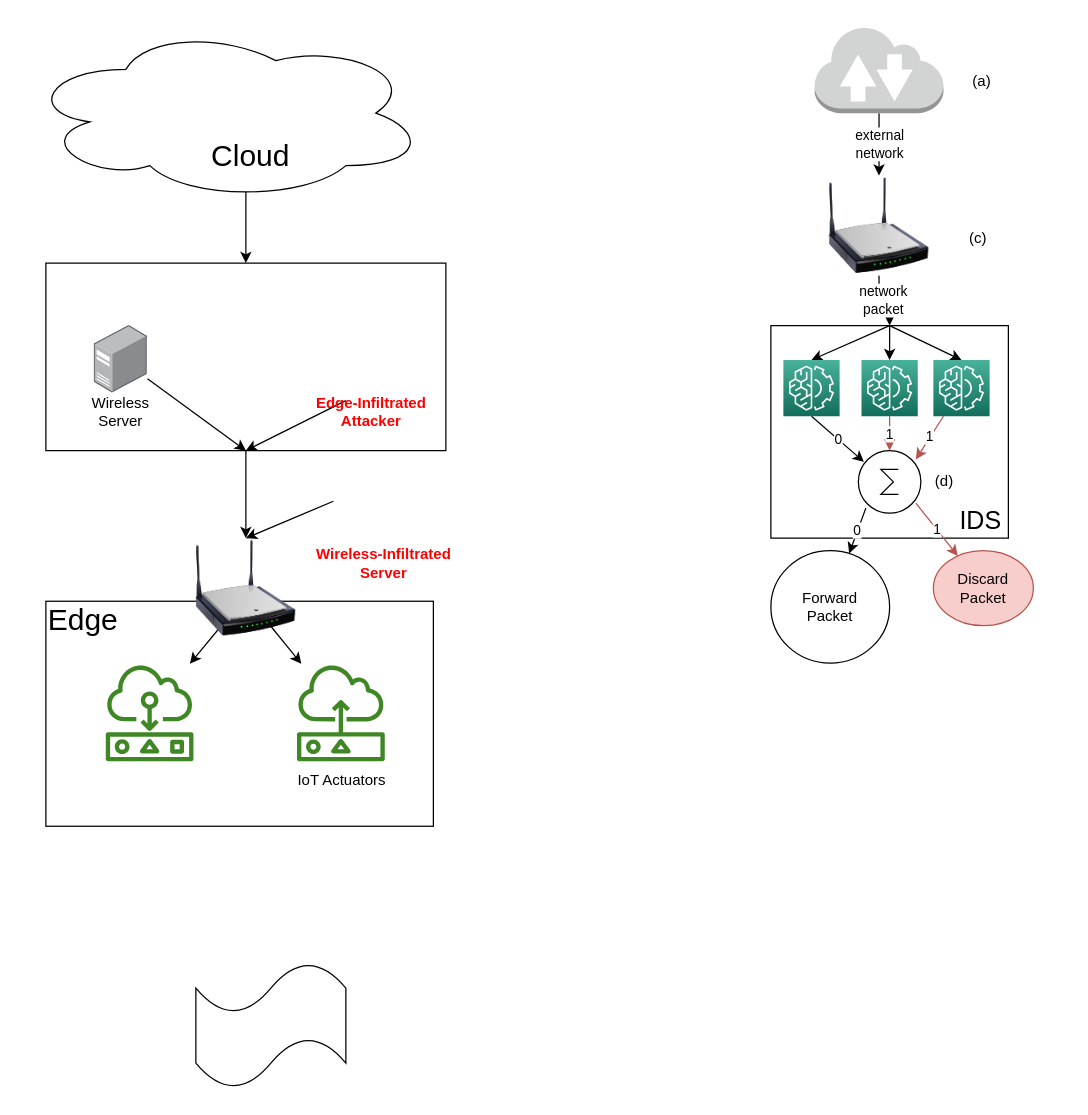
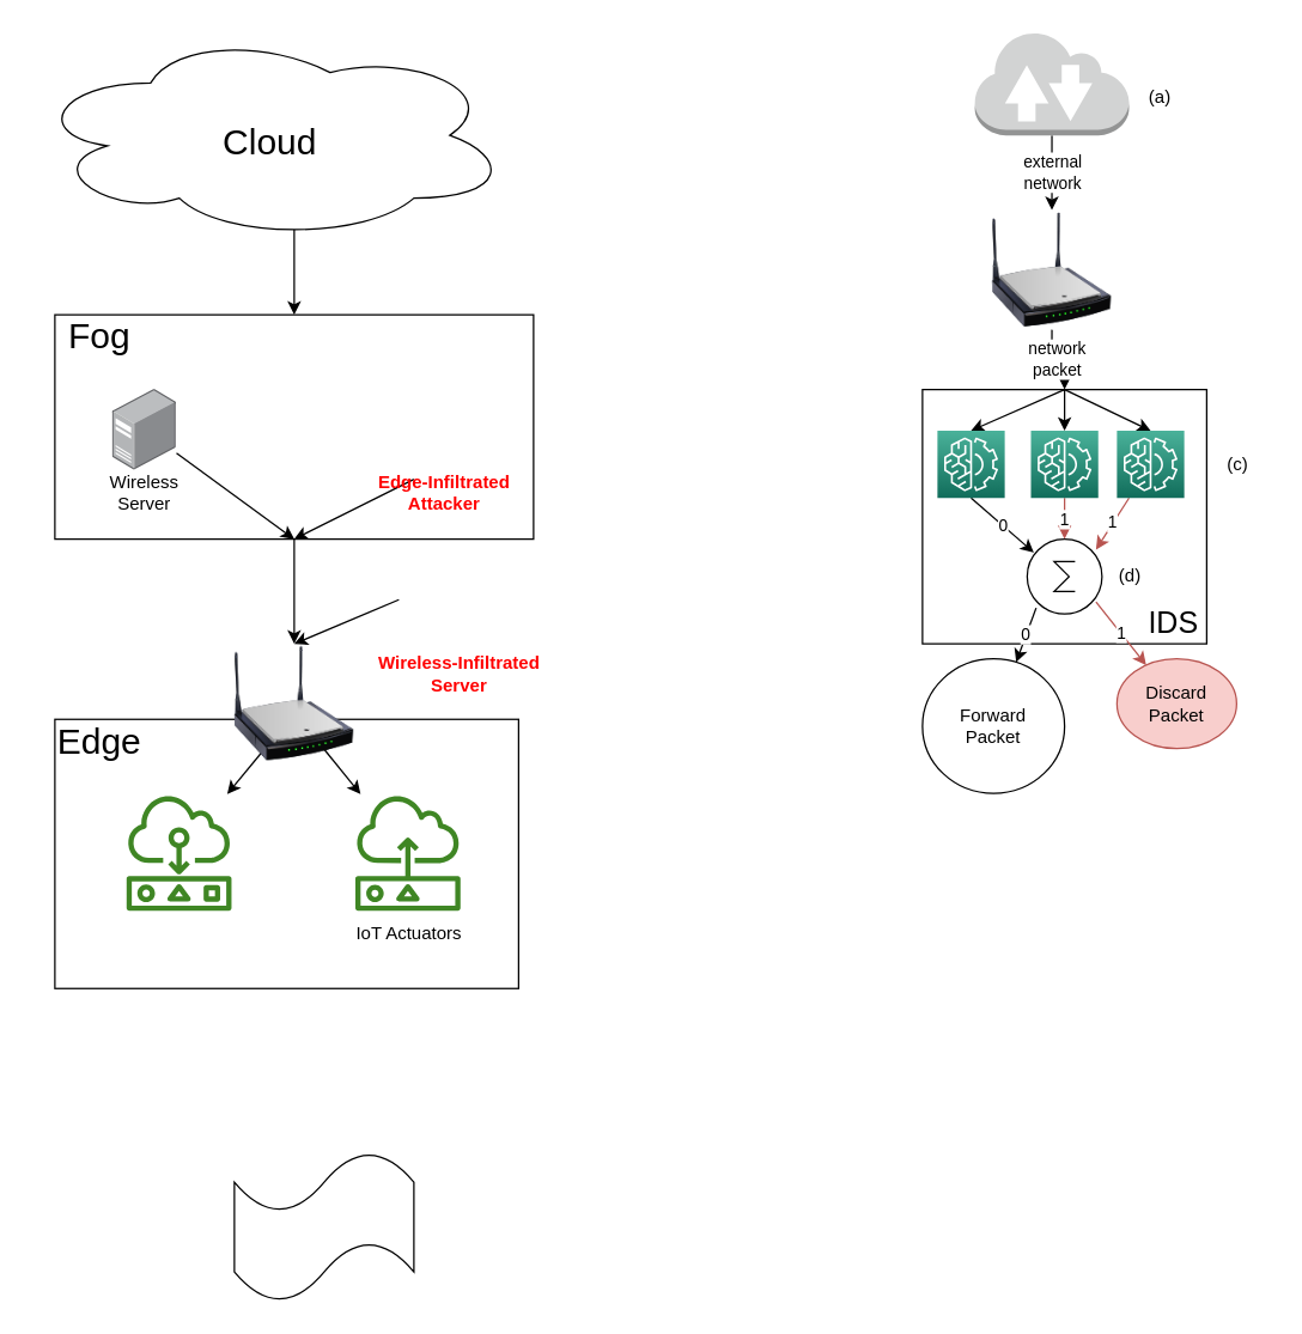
  <mxCell id="0" />
  <mxCell id="1" parent="0" />
  <mxCell id="2" value="" style="rounded=0;whiteSpace=wrap;html=1;" vertex="1" parent="1"><mxGeometry x="616" y="260" width="190" height="170" as="geometry" /></mxCell>
  <mxCell id="3" style="edgeStyle=none;rounded=0;orthogonalLoop=1;jettySize=auto;html=1;exitX=0.5;exitY=0;exitDx=0;exitDy=0;entryX=0.5;entryY=0;entryDx=0;entryDy=0;entryPerimeter=0;" edge="1" parent="1" source="2" target="16"><mxGeometry relative="1" as="geometry" /></mxCell>
  <mxCell id="4" value="network&lt;br&gt;packet" style="edgeStyle=orthogonalEdgeStyle;rounded=0;orthogonalLoop=1;jettySize=auto;html=1;exitX=0.5;exitY=1;exitDx=0;exitDy=0;entryX=0.5;entryY=0;entryDx=0;entryDy=0;" edge="1" parent="1" source="5" target="2"><mxGeometry relative="1" as="geometry" /></mxCell>
  <mxCell id="5" value="" style="image;html=1;image=img/lib/clip_art/networking/Wireless_Router_N_128x128.png" vertex="1" parent="1"><mxGeometry x="662.53" y="140" width="80" height="80" as="geometry" /></mxCell>
  <mxCell id="6" value="external&lt;br&gt;network" style="edgeStyle=orthogonalEdgeStyle;rounded=0;orthogonalLoop=1;jettySize=auto;html=1;exitX=0.5;exitY=1;exitDx=0;exitDy=0;exitPerimeter=0;entryX=0.5;entryY=0;entryDx=0;entryDy=0;" edge="1" parent="1" source="7" target="5"><mxGeometry relative="1" as="geometry" /></mxCell>
  <mxCell id="7" value="" style="outlineConnect=0;dashed=0;verticalLabelPosition=bottom;verticalAlign=top;align=center;html=1;shape=mxgraph.aws3.internet_2;fillColor=#D2D3D3;gradientColor=none;" vertex="1" parent="1"><mxGeometry x="651" y="20" width="103.06" height="70" as="geometry" /></mxCell>
  <mxCell id="8" value="0" style="edgeStyle=none;rounded=0;orthogonalLoop=1;jettySize=auto;html=1;exitX=0.12;exitY=0.92;exitDx=0;exitDy=0;exitPerimeter=0;" edge="1" parent="1" source="10" target="20"><mxGeometry relative="1" as="geometry" /></mxCell>
  <mxCell id="9" value="1" style="edgeStyle=none;rounded=0;orthogonalLoop=1;jettySize=auto;html=1;exitX=0.92;exitY=0.84;exitDx=0;exitDy=0;exitPerimeter=0;fillColor=#f8cecc;strokeColor=#b85450;" edge="1" parent="1" source="10" target="21"><mxGeometry relative="1" as="geometry" /></mxCell>
  <mxCell id="10" value="" style="verticalLabelPosition=bottom;shadow=0;dashed=0;align=center;html=1;verticalAlign=top;shape=mxgraph.electrical.abstract.sum;" vertex="1" parent="1"><mxGeometry x="686" y="360" width="50" height="50" as="geometry" /></mxCell>
  <mxCell id="11" style="edgeStyle=none;rounded=0;orthogonalLoop=1;jettySize=auto;html=1;exitX=0.5;exitY=0;exitDx=0;exitDy=0;entryX=0.5;entryY=0;entryDx=0;entryDy=0;entryPerimeter=0;" edge="1" parent="1" source="2" target="18"><mxGeometry relative="1" as="geometry" /></mxCell>
  <mxCell id="12" style="rounded=0;orthogonalLoop=1;jettySize=auto;html=1;exitX=0.5;exitY=0;exitDx=0;exitDy=0;entryX=0.5;entryY=0;entryDx=0;entryDy=0;entryPerimeter=0;" edge="1" parent="1" source="2" target="14"><mxGeometry relative="1" as="geometry" /></mxCell>
  <mxCell id="13" value="0" style="edgeStyle=none;rounded=0;orthogonalLoop=1;jettySize=auto;html=1;exitX=0.5;exitY=1;exitDx=0;exitDy=0;exitPerimeter=0;entryX=0.089;entryY=0.18;entryDx=0;entryDy=0;entryPerimeter=0;" edge="1" parent="1" source="14" target="10"><mxGeometry relative="1" as="geometry" /></mxCell>
  <mxCell id="14" value="" style="sketch=0;points=[[0,0,0],[0.25,0,0],[0.5,0,0],[0.75,0,0],[1,0,0],[0,1,0],[0.25,1,0],[0.5,1,0],[0.75,1,0],[1,1,0],[0,0.25,0],[0,0.5,0],[0,0.75,0],[1,0.25,0],[1,0.5,0],[1,0.75,0]];outlineConnect=0;fontColor=#232F3E;gradientColor=#4AB29A;gradientDirection=north;fillColor=#116D5B;strokeColor=#ffffff;dashed=0;verticalLabelPosition=bottom;verticalAlign=top;align=center;html=1;fontSize=12;fontStyle=0;aspect=fixed;shape=mxgraph.aws4.resourceIcon;resIcon=mxgraph.aws4.machine_learning;" vertex="1" parent="1"><mxGeometry x="626" y="287.5" width="45" height="45" as="geometry" /></mxCell>
  <mxCell id="15" value="1" style="edgeStyle=none;rounded=0;orthogonalLoop=1;jettySize=auto;html=1;exitX=0.5;exitY=1;exitDx=0;exitDy=0;exitPerimeter=0;entryX=0.5;entryY=0;entryDx=0;entryDy=0;entryPerimeter=0;fillColor=#f8cecc;strokeColor=#b85450;" edge="1" parent="1" source="16" target="10"><mxGeometry relative="1" as="geometry" /></mxCell>
  <mxCell id="16" value="" style="sketch=0;points=[[0,0,0],[0.25,0,0],[0.5,0,0],[0.75,0,0],[1,0,0],[0,1,0],[0.25,1,0],[0.5,1,0],[0.75,1,0],[1,1,0],[0,0.25,0],[0,0.5,0],[0,0.75,0],[1,0.25,0],[1,0.5,0],[1,0.75,0]];outlineConnect=0;fontColor=#232F3E;gradientColor=#4AB29A;gradientDirection=north;fillColor=#116D5B;strokeColor=#ffffff;dashed=0;verticalLabelPosition=bottom;verticalAlign=top;align=center;html=1;fontSize=12;fontStyle=0;aspect=fixed;shape=mxgraph.aws4.resourceIcon;resIcon=mxgraph.aws4.machine_learning;" vertex="1" parent="1"><mxGeometry x="688.5" y="287.5" width="45" height="45" as="geometry" /></mxCell>
  <mxCell id="17" value="1" style="edgeStyle=none;rounded=0;orthogonalLoop=1;jettySize=auto;html=1;entryX=0.92;entryY=0.14;entryDx=0;entryDy=0;entryPerimeter=0;fillColor=#f8cecc;strokeColor=#b85450;" edge="1" parent="1" source="18" target="10"><mxGeometry relative="1" as="geometry"><mxPoint x="726" y="370" as="targetPoint" /></mxGeometry></mxCell>
  <mxCell id="18" value="" style="sketch=0;points=[[0,0,0],[0.25,0,0],[0.5,0,0],[0.75,0,0],[1,0,0],[0,1,0],[0.25,1,0],[0.5,1,0],[0.75,1,0],[1,1,0],[0,0.25,0],[0,0.5,0],[0,0.75,0],[1,0.25,0],[1,0.5,0],[1,0.75,0]];outlineConnect=0;fontColor=#232F3E;gradientColor=#4AB29A;gradientDirection=north;fillColor=#116D5B;strokeColor=#ffffff;dashed=0;verticalLabelPosition=bottom;verticalAlign=top;align=center;html=1;fontSize=12;fontStyle=0;aspect=fixed;shape=mxgraph.aws4.resourceIcon;resIcon=mxgraph.aws4.machine_learning;" vertex="1" parent="1"><mxGeometry x="746" y="287.5" width="45" height="45" as="geometry" /></mxCell>
  <mxCell id="19" value="IDS" style="text;html=1;strokeColor=none;fillColor=none;align=center;verticalAlign=middle;whiteSpace=wrap;rounded=0;fontSize=20;" vertex="1" parent="1"><mxGeometry x="754.06" y="400" width="60" height="30" as="geometry" /></mxCell>
  <mxCell id="20" value="Forward&lt;br&gt;Packet" style="ellipse;whiteSpace=wrap;html=1;aspect=fixed;" vertex="1" parent="1"><mxGeometry x="616" y="440" width="95" height="90" as="geometry" /></mxCell>
  <mxCell id="21" value="Discard&lt;br&gt;Packet" style="ellipse;whiteSpace=wrap;html=1;aspect=fixed;fillColor=#f8cecc;strokeColor=#b85450;" vertex="1" parent="1"><mxGeometry x="746" y="440" width="80" height="60" as="geometry" /></mxCell>
- <mxCell id="22" value="(a)" style="text;html=1;strokeColor=none;fillColor=none;align=center;verticalAlign=middle;whiteSpace=wrap;rounded=0;fontSize=12;" vertex="1" parent="1"><mxGeometry x="764.06" y="50" width="41.94" height="30" as="geometry" /></mxCell>
- <mxCell id="23" value="(c)" style="text;html=1;strokeColor=none;fillColor=none;align=center;verticalAlign=middle;whiteSpace=wrap;rounded=0;fontSize=12;" vertex="1" parent="1"><mxGeometry x="761" y="175" width="41.94" height="30" as="geometry" /></mxCell>
+ <mxCell id="22" value="(a)" style="text;html=1;strokeColor=none;fillColor=none;align=center;verticalAlign=middle;whiteSpace=wrap;rounded=0;fontSize=12;" vertex="1" parent="1"><mxGeometry x="754.06" y="50" width="41.94" height="30" as="geometry" /></mxCell>
+ <mxCell id="23" value="(c)" style="text;html=1;strokeColor=none;fillColor=none;align=center;verticalAlign=middle;whiteSpace=wrap;rounded=0;fontSize=12;" vertex="1" parent="1"><mxGeometry x="806" y="295" width="41.94" height="30" as="geometry" /></mxCell>
  <mxCell id="24" value="(d)" style="text;html=1;strokeColor=none;fillColor=none;align=center;verticalAlign=middle;whiteSpace=wrap;rounded=0;fontSize=12;" vertex="1" parent="1"><mxGeometry x="733.5" y="370" width="41.94" height="30" as="geometry" /></mxCell>
  <mxCell id="25" value="" style="rounded=0;whiteSpace=wrap;html=1;fontSize=12;" vertex="1" parent="1"><mxGeometry x="36" y="480.5" width="310" height="180" as="geometry" /></mxCell>
  <mxCell id="26" style="edgeStyle=none;rounded=0;orthogonalLoop=1;jettySize=auto;html=1;exitX=0.75;exitY=1;exitDx=0;exitDy=0;fontSize=24;" edge="1" parent="1" target="30"><mxGeometry relative="1" as="geometry"><mxPoint x="256" y="530.5" as="targetPoint" /><mxPoint x="216" y="500.5" as="sourcePoint" /></mxGeometry></mxCell>
  <mxCell id="27" style="edgeStyle=none;rounded=0;orthogonalLoop=1;jettySize=auto;html=1;exitX=0.25;exitY=1;exitDx=0;exitDy=0;fontSize=24;" edge="1" parent="1" target="33"><mxGeometry relative="1" as="geometry"><mxPoint x="176" y="500.5" as="sourcePoint" /></mxGeometry></mxCell>
  <mxCell id="28" value="" style="image;html=1;image=img/lib/clip_art/networking/Wireless_Router_N_128x128.png" vertex="1" parent="1"><mxGeometry x="156" y="430" width="80" height="80" as="geometry" /></mxCell>
  <mxCell id="29" value="" style="group" connectable="0" vertex="1" parent="1"><mxGeometry x="236" y="530.5" width="74" height="108" as="geometry" /></mxCell>
  <mxCell id="30" value="" style="sketch=0;outlineConnect=0;fontColor=#232F3E;gradientColor=none;fillColor=#3F8624;strokeColor=none;dashed=0;verticalLabelPosition=bottom;verticalAlign=top;align=center;html=1;fontSize=12;fontStyle=0;aspect=fixed;pointerEvents=1;shape=mxgraph.aws4.sensor;" vertex="1" parent="29"><mxGeometry width="72" height="78" as="geometry" /></mxCell>
  <mxCell id="31" value="IoT Actuators" style="text;html=1;strokeColor=none;fillColor=none;align=center;verticalAlign=middle;whiteSpace=wrap;rounded=0;fontSize=12;" vertex="1" parent="29"><mxGeometry y="78" width="74" height="30" as="geometry" /></mxCell>
  <mxCell id="32" value="" style="group" connectable="0" vertex="1" parent="1"><mxGeometry x="82" y="530.5" width="74" height="108" as="geometry" /></mxCell>
  <mxCell id="33" value="" style="sketch=0;outlineConnect=0;fontColor=#232F3E;gradientColor=none;fillColor=#3F8624;strokeColor=none;dashed=0;verticalLabelPosition=bottom;verticalAlign=top;align=center;html=1;fontSize=12;fontStyle=0;aspect=fixed;pointerEvents=1;shape=mxgraph.aws4.actuator;" vertex="1" parent="32"><mxGeometry x="1" width="72" height="78" as="geometry" /></mxCell>
  <mxCell id="34" value="&lt;font style=&quot;font-size: 24px;&quot;&gt;Edge&lt;/font&gt;" style="text;html=1;strokeColor=none;fillColor=none;align=center;verticalAlign=middle;whiteSpace=wrap;rounded=0;fontSize=24;" vertex="1" parent="1"><mxGeometry x="36" y="480.5" width="60" height="30" as="geometry" /></mxCell>
  <mxCell id="35" style="edgeStyle=none;rounded=0;orthogonalLoop=1;jettySize=auto;html=1;entryX=0.5;entryY=0;entryDx=0;entryDy=0;fontSize=24;" edge="1" parent="1" source="36" target="28"><mxGeometry relative="1" as="geometry" /></mxCell>
  <mxCell id="36" value="" style="rounded=0;whiteSpace=wrap;html=1;fontSize=12;" vertex="1" parent="1"><mxGeometry x="36" y="210" width="320" height="150" as="geometry" /></mxCell>
+ <mxCell id="37" value="&lt;font style=&quot;font-size: 24px;&quot;&gt;Fog&lt;/font&gt;" style="text;html=1;strokeColor=none;fillColor=none;align=center;verticalAlign=middle;whiteSpace=wrap;rounded=0;fontSize=24;" vertex="1" parent="1"><mxGeometry x="36" y="210" width="60" height="30" as="geometry" /></mxCell>
  <mxCell id="38" style="edgeStyle=none;rounded=0;orthogonalLoop=1;jettySize=auto;html=1;entryX=0.5;entryY=1;entryDx=0;entryDy=0;fontSize=24;" edge="1" parent="1" source="40" target="36"><mxGeometry relative="1" as="geometry" /></mxCell>
  <mxCell id="39" value="" style="group" connectable="0" vertex="1" parent="1"><mxGeometry x="66" y="260" width="60" height="84" as="geometry" /></mxCell>
  <mxCell id="40" value="" style="points=[];aspect=fixed;html=1;align=center;shadow=0;dashed=0;image;image=img/lib/allied_telesis/computer_and_terminals/Server_Desktop.svg;fontSize=24;" vertex="1" parent="39"><mxGeometry x="8.7" width="42.6" height="54" as="geometry" /></mxCell>
  <mxCell id="41" value="Wireless&lt;br&gt;Server" style="text;html=1;strokeColor=none;fillColor=none;align=center;verticalAlign=middle;whiteSpace=wrap;rounded=0;fontSize=12;" vertex="1" parent="39"><mxGeometry y="54" width="60" height="30" as="geometry" /></mxCell>
  <mxCell id="42" style="edgeStyle=none;rounded=0;orthogonalLoop=1;jettySize=auto;html=1;exitX=0.25;exitY=1;exitDx=0;exitDy=0;entryX=0.5;entryY=1;entryDx=0;entryDy=0;fontSize=12;" edge="1" parent="1" source="43" target="36"><mxGeometry relative="1" as="geometry" /></mxCell>
  <mxCell id="43" value="" style="shape=image;html=1;verticalAlign=top;verticalLabelPosition=bottom;labelBackgroundColor=#ffffff;imageAspect=0;aspect=fixed;image=https://cdn4.iconfinder.com/data/icons/ionicons/512/icon-person-128.png;fontSize=12;" vertex="1" parent="1"><mxGeometry x="256" y="240" width="80" height="80" as="geometry" /></mxCell>
  <mxCell id="44" value="Edge-Infiltrated&lt;br&gt;Attacker" style="text;strokeColor=none;fillColor=none;html=1;fontSize=12;fontStyle=1;verticalAlign=middle;align=center;labelBackgroundColor=none;fontColor=#FF0000;" vertex="1" parent="1"><mxGeometry x="256" y="309" width="80" height="40" as="geometry" /></mxCell>
  <mxCell id="45" style="edgeStyle=none;rounded=0;orthogonalLoop=1;jettySize=auto;html=1;exitX=0.55;exitY=0.95;exitDx=0;exitDy=0;exitPerimeter=0;entryX=0.5;entryY=0;entryDx=0;entryDy=0;fontSize=12;" edge="1" parent="1" source="46" target="36"><mxGeometry relative="1" as="geometry" /></mxCell>
  <mxCell id="46" value="" style="ellipse;shape=cloud;whiteSpace=wrap;html=1;labelBackgroundColor=none;fontSize=12;" vertex="1" parent="1"><mxGeometry x="20" y="20" width="320" height="140" as="geometry" /></mxCell>
- <mxCell id="47" value="&lt;font style=&quot;font-size: 24px;&quot;&gt;Cloud&lt;/font&gt;" style="text;html=1;strokeColor=none;fillColor=none;align=center;verticalAlign=middle;whiteSpace=wrap;rounded=0;fontSize=24;" vertex="1" parent="1"><mxGeometry x="170" y="110" width="60" height="30" as="geometry" /></mxCell>
+ <mxCell id="47" value="&lt;font style=&quot;font-size: 24px;&quot;&gt;Cloud&lt;/font&gt;" style="text;html=1;strokeColor=none;fillColor=none;align=center;verticalAlign=middle;whiteSpace=wrap;rounded=0;fontSize=24;" vertex="1" parent="1"><mxGeometry x="150" y="80" width="60" height="30" as="geometry" /></mxCell>
  <mxCell id="48" style="edgeStyle=none;rounded=0;orthogonalLoop=1;jettySize=auto;html=1;exitX=0;exitY=0.5;exitDx=0;exitDy=0;entryX=0.5;entryY=0;entryDx=0;entryDy=0;fontSize=12;" edge="1" parent="1" source="49" target="28"><mxGeometry relative="1" as="geometry" /></mxCell>
  <mxCell id="49" value="" style="shape=image;html=1;verticalAlign=top;verticalLabelPosition=bottom;labelBackgroundColor=#ffffff;imageAspect=0;aspect=fixed;image=https://cdn4.iconfinder.com/data/icons/ionicons/512/icon-person-128.png;fontSize=12;" vertex="1" parent="1"><mxGeometry x="266" y="360.5" width="80" height="80" as="geometry" /></mxCell>
  <mxCell id="50" value="Wireless-Infiltrated&lt;br&gt;Server" style="text;strokeColor=none;fillColor=none;html=1;fontSize=12;fontStyle=1;verticalAlign=middle;align=center;labelBackgroundColor=none;fontColor=#FF0000;" vertex="1" parent="1"><mxGeometry x="266" y="430" width="80" height="40" as="geometry" /></mxCell>
  <mxCell id="51" value="" style="shape=tape;whiteSpace=wrap;html=1;" vertex="1" parent="1"><mxGeometry x="156" y="770" width="120" height="100" as="geometry" /></mxCell>
